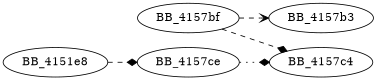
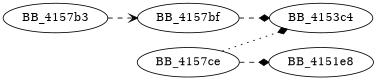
  digraph {
    rankdir=LR
    edge [arrowhead=diamond style=dashed]
    BB_4157b3
    BB_4157bf
-   BB_4157c4
+   BB_4157c4 [label=BB_4153c4]
    BB_4157ce
    n5 [label=BB_4151e8]
-   BB_4157bf -> BB_4157b3 [arrowhead=vee]
+   BB_4157b3 -> BB_4157bf [arrowhead=vee]
    BB_4157bf -> BB_4157c4
    BB_4157ce -> BB_4157c4 [style=dotted]
-   n5 -> BB_4157ce
+   BB_4157ce -> n5
  }
